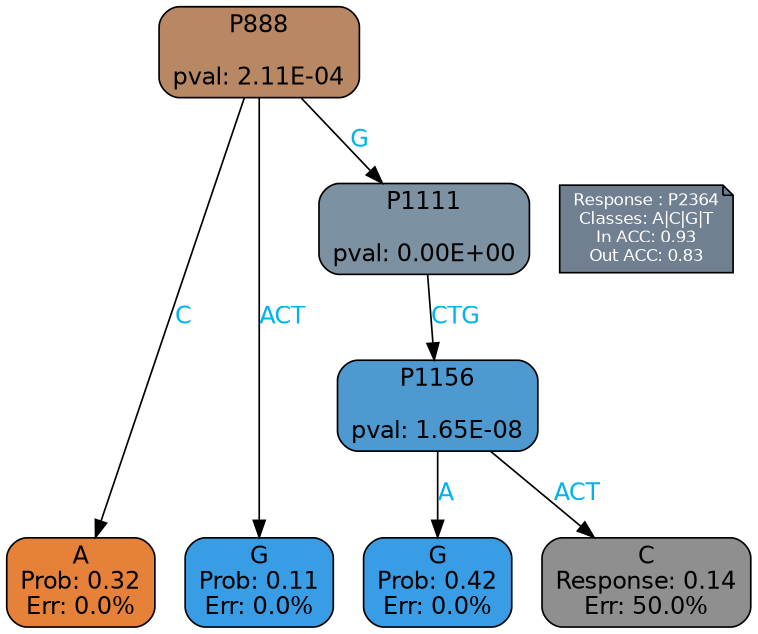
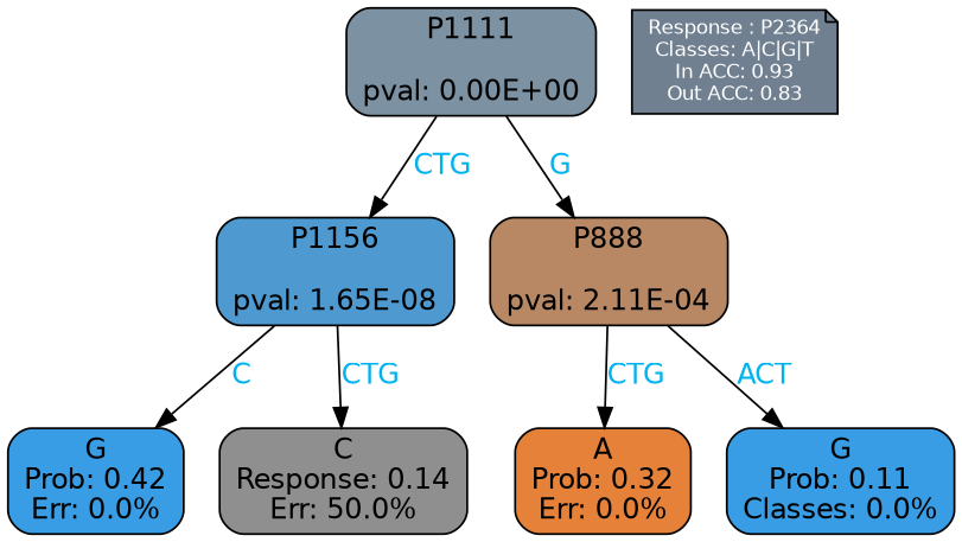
  digraph {
    ranksep=equally
    splines=polylines
    node [color=black fillcolor="#399de5" fontname=helvetica shape=box style="filled, rounded"]
    edge [fontcolor=deepskyblue2 fontname=helvetica]
    n1 [label="G\nProb: 0.42\nErr: 0.0%"]
    n2 [fillcolor="#8f8f8f" label="C\nResponse: 0.14\nErr: 50.0%"]
    n3 [fillcolor="#e58139" label="A\nProb: 0.32\nErr: 0.0%"]
-   n4 [label="G\nProb: 0.11\nErr: 0.0%"]
+   n4 [label="G\nProb: 0.11\nClasses: 0.0%"]
    n5 [align=left fillcolor=slategray fontcolor=white fontsize=10 label="Response : P2364\nClasses: A|C|G|T\nIn ACC: 0.93\nOut ACC: 0.83\n" shape=note style=filled]
    n6 [fillcolor="#7c91a1" label="P1111\n\npval: 0.00E+00"]
    n7 [fillcolor="#4e99cf" label="P1156\n\npval: 1.65E-08"]
    n8 [fillcolor="#b88865" label="P888\n\npval: 2.11E-04"]
    subgraph sub_1 {
      rank=same
      n1
      n2
      n3
      n4
    }
    subgraph sub_2 {
      rank=same
      n5
      n6
    }
    n6 -> n7 [label=CTG]
-   n8 -> n6 [label=G]
-   n7 -> n1 [label=A]
-   n7 -> n2 [label=ACT]
-   n8 -> n3 [label=C]
+   n6 -> n8 [label=G]
+   n7 -> n1 [label=C]
+   n7 -> n2 [label=CTG]
+   n8 -> n3 [label=CTG]
    n8 -> n4 [label=ACT]
  }
